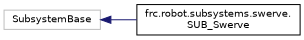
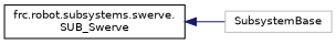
  digraph {
    rankdir=LR
    node [fillcolor=white fontname=Helvetica fontsize=10 shape=record style=filled]
    n1 [color=grey75 height=0.2 label=SubsystemBase width=0.4]
    n2 [color=black height=0.2 label="frc.robot.subsystems.swerve.\lSUB_Swerve" width=0.4]
-   n1 -> n2 [color=midnightblue dir=back fontname=Helvetica fontsize=10 labelfontname=Helvetica labelfontsize=10 style=solid]
+   n2 -> n1 [color=midnightblue dir=back fontname=Helvetica fontsize=10 labelfontname=Helvetica labelfontsize=10 style=solid]
  }
